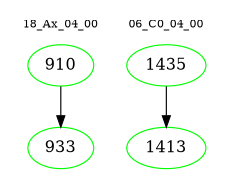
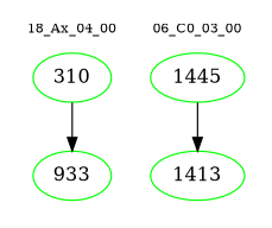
  digraph {
    node [color=green]
    edge [color=black]
-   n1 [label=910]
+   n1 [label=310]
    n2 [label=933]
-   n3 [label=1435]
+   n3 [label=1445]
    n4 [label=1413]
    subgraph cluster_1 {
      color=white
      fontsize=10
      label="18_Ax_04_00"
      n1
      n2
    }
    subgraph cluster_2 {
      color=white
      fontsize=10
-     label="06_C0_04_00"
+     label="06_C0_03_00"
      n3
      n4
    }
    n1 -> n2
    n3 -> n4
  }
